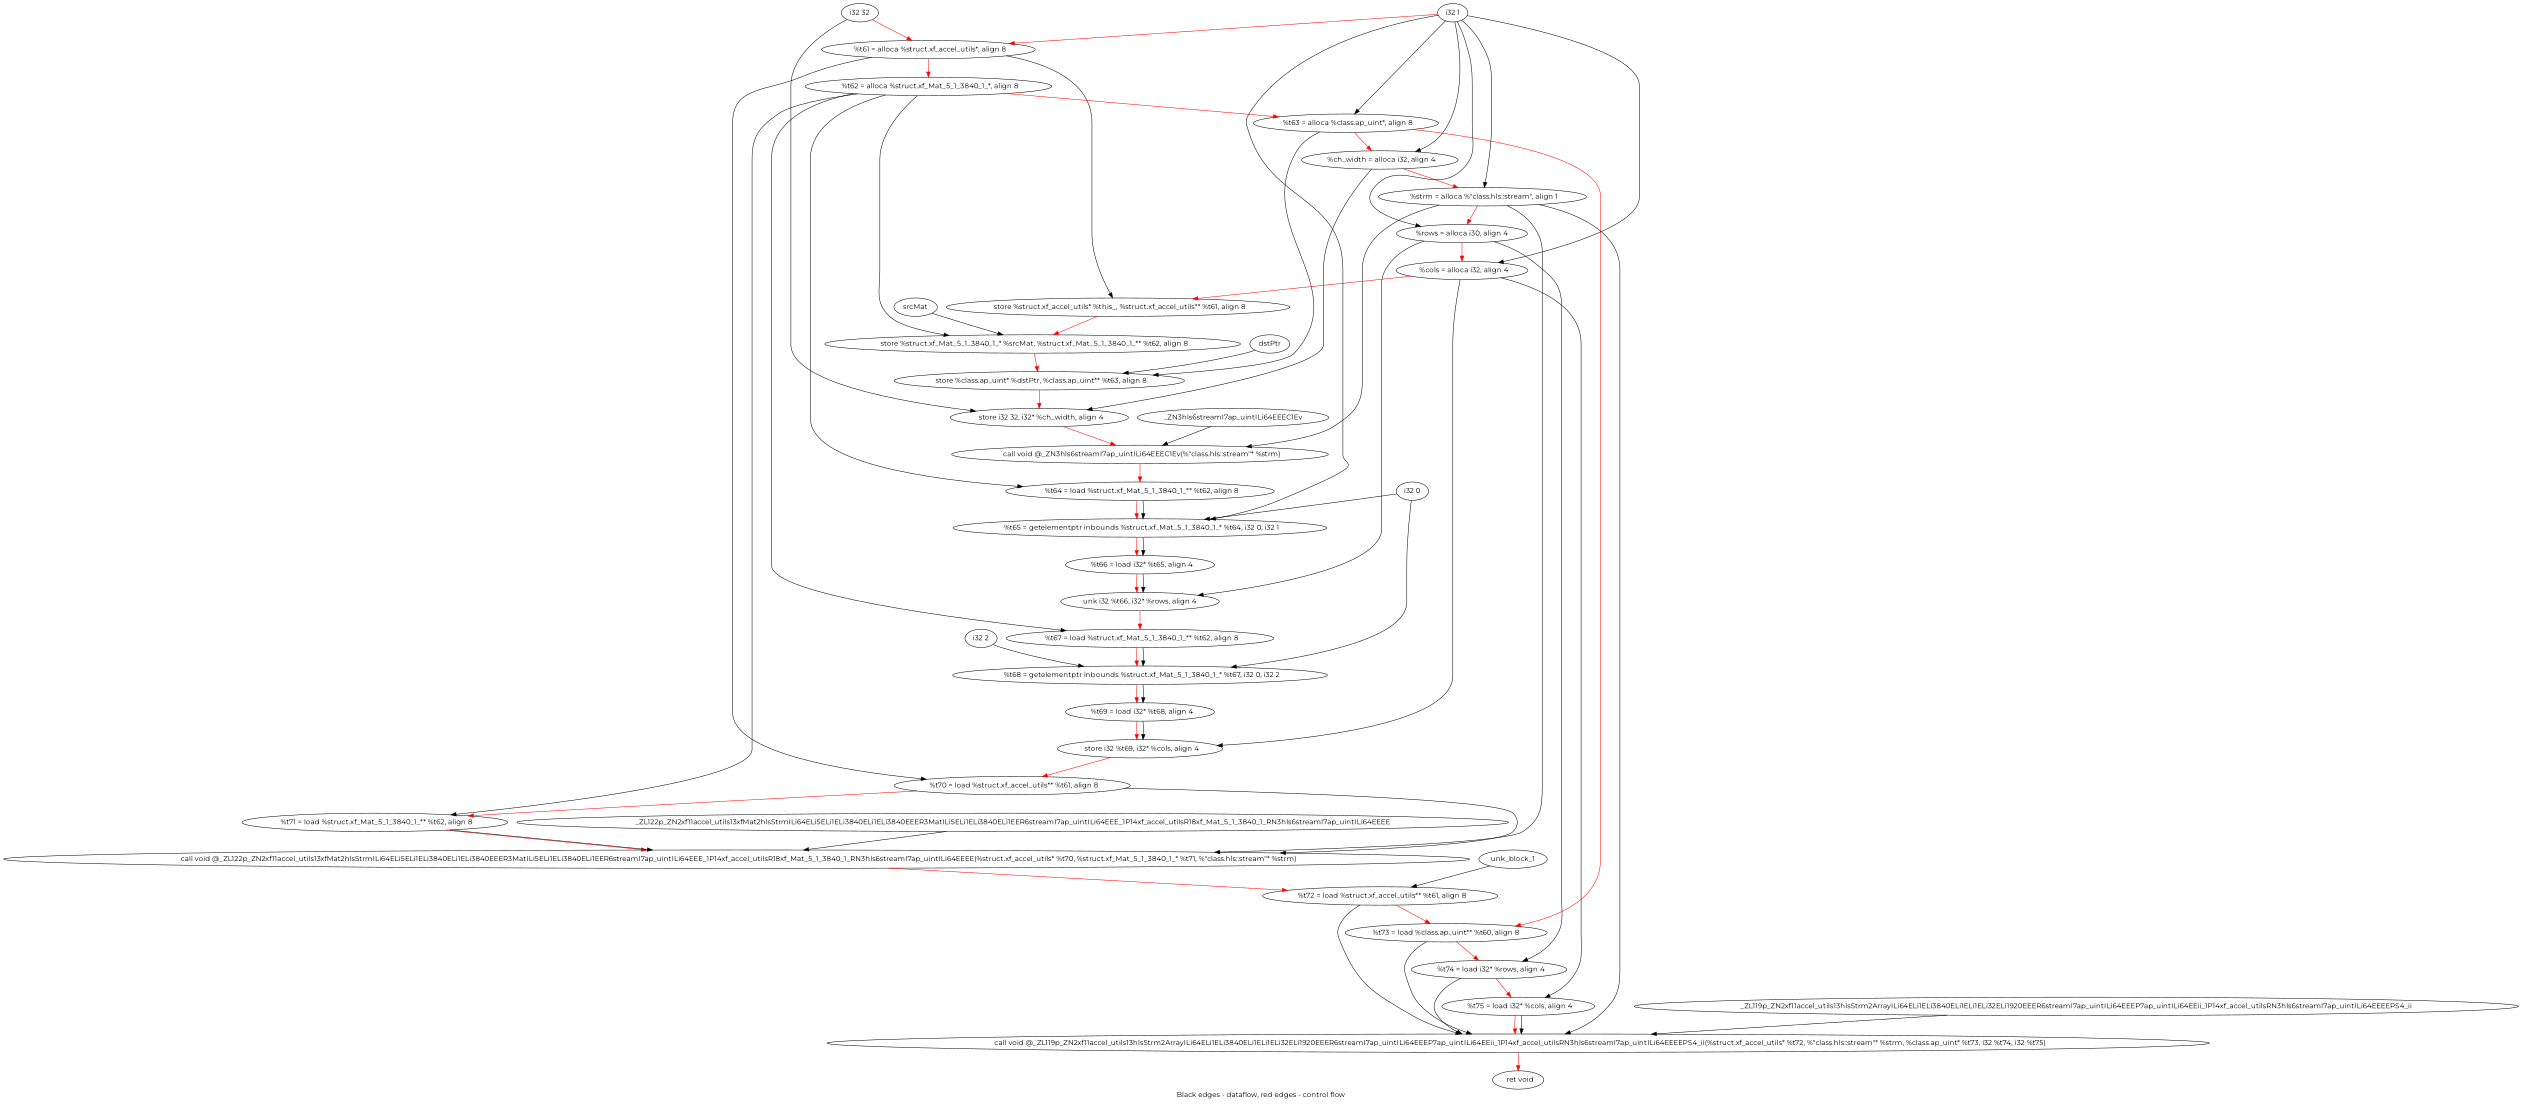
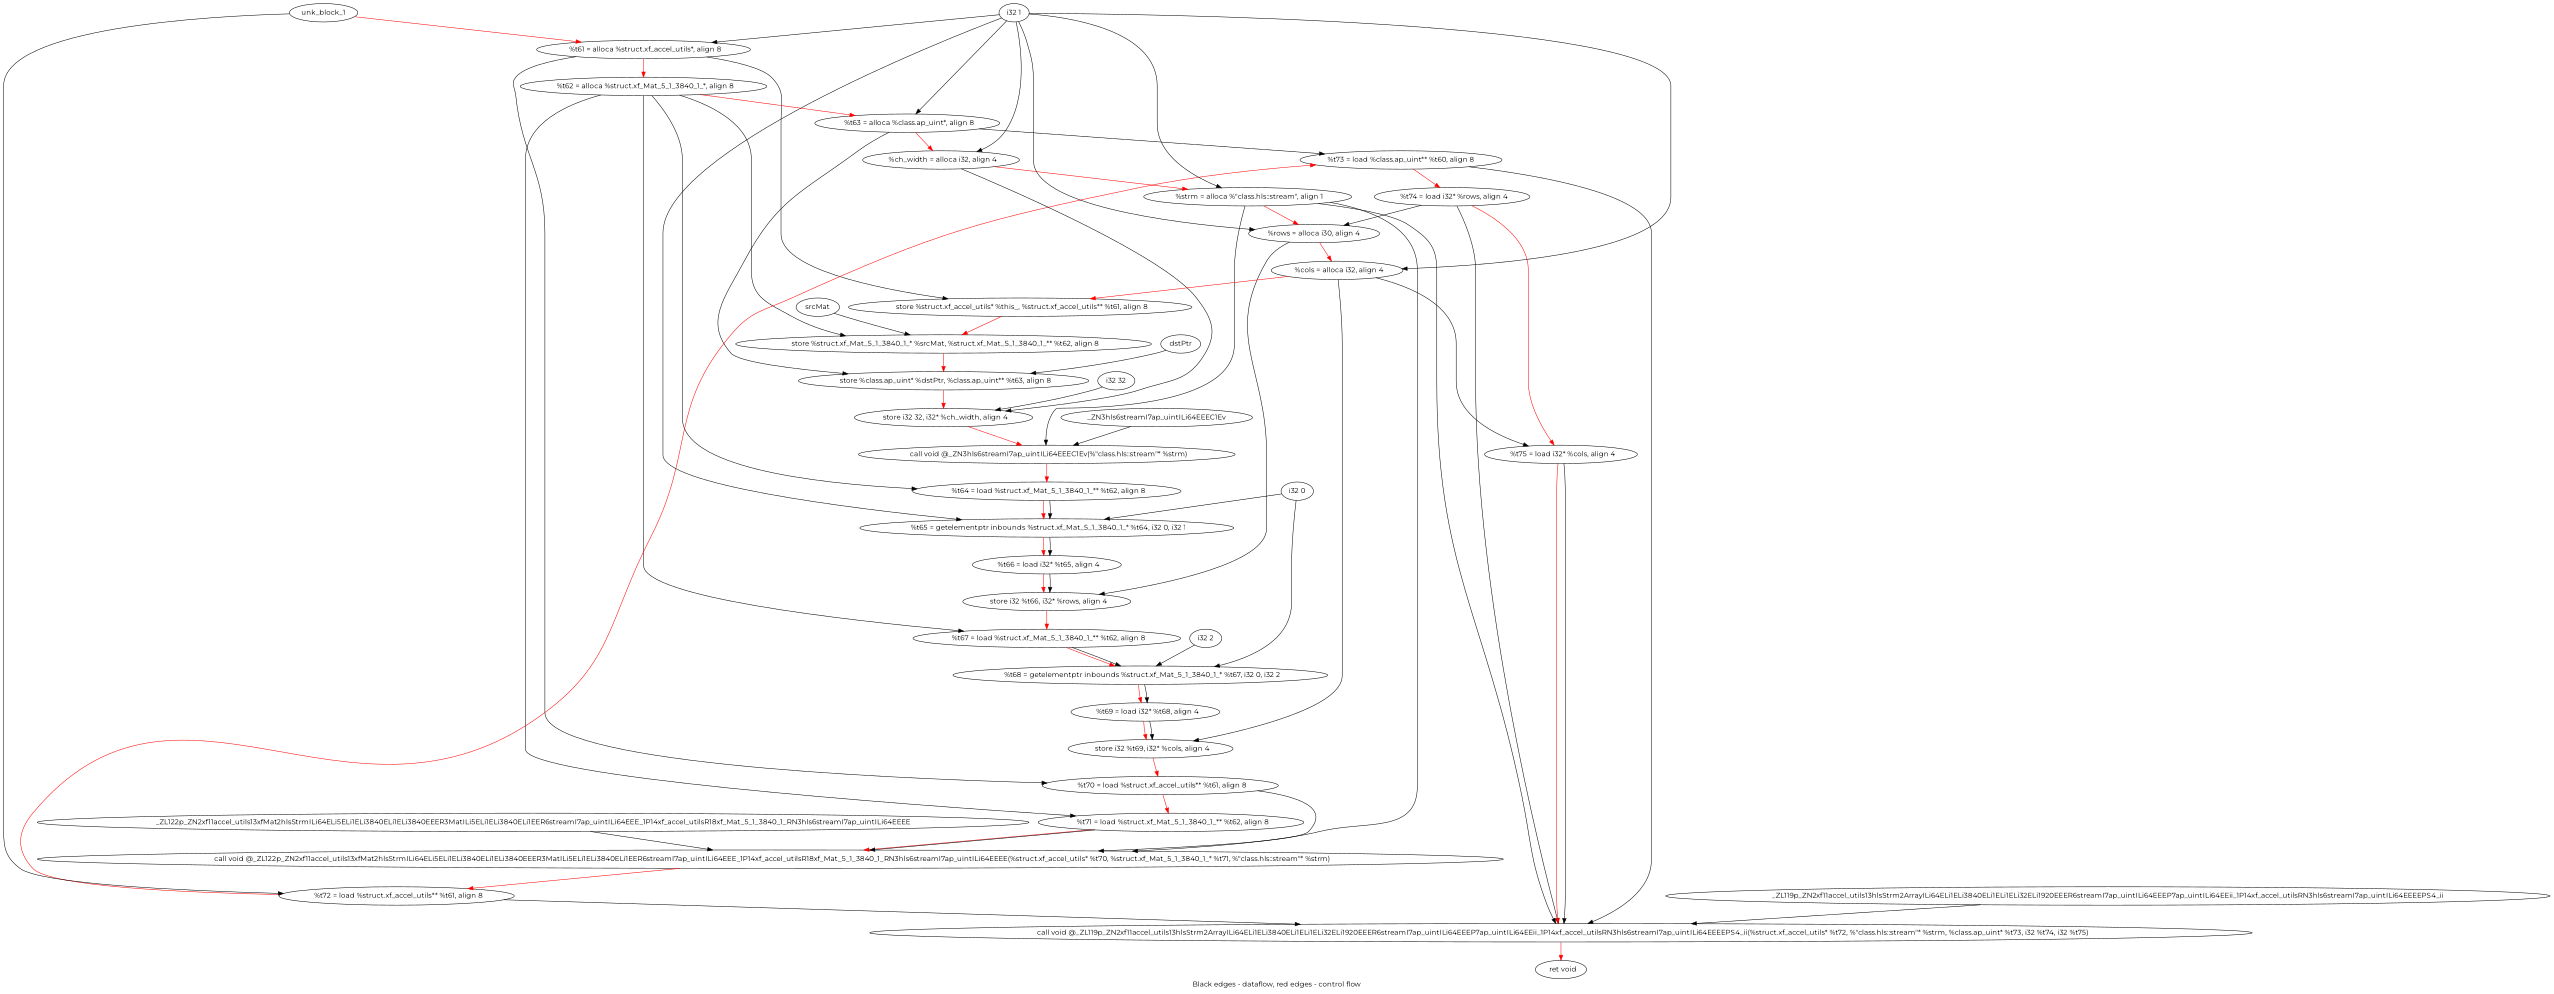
  digraph {
    compound=true
    fontname=Montserrat
    label="Black edges - dataflow, red edges - control flow"
    node [fontname=Montserrat]
    edge [fontname=Montserrat]
    n1 [label="  %t61 = alloca %struct.xf_accel_utils*, align 8"]
    n2 [label="  %t62 = alloca %struct.xf_Mat_5_1_3840_1_*, align 8"]
    n3 [label="  store %struct.xf_accel_utils* %this_, %struct.xf_accel_utils** %t61, align 8"]
    n4 [label="  %t70 = load %struct.xf_accel_utils** %t61, align 8"]
    n5 [label="  %t63 = alloca %class.ap_uint*, align 8"]
    n6 [label="  store %struct.xf_Mat_5_1_3840_1_* %srcMat, %struct.xf_Mat_5_1_3840_1_** %t62, align 8"]
    n7 [label="  %t64 = load %struct.xf_Mat_5_1_3840_1_** %t62, align 8"]
    n8 [label="  %t67 = load %struct.xf_Mat_5_1_3840_1_** %t62, align 8"]
    n9 [label="  %t71 = load %struct.xf_Mat_5_1_3840_1_** %t62, align 8"]
    n10 [label="  call void @_ZL122p_ZN2xf11accel_utils13xfMat2hlsStrmILi64ELi5ELi1ELi3840ELi1ELi3840EEER3MatILi5ELi1ELi3840ELi1EER6streamI7ap_uintILi64EEE_1P14xf_accel_utilsR18xf_Mat_5_1_3840_1_RN3hls6streamI7ap_uintILi64EEEE(%struct.xf_accel_utils* %t70, %struct.xf_Mat_5_1_3840_1_* %t71, %\"class.hls::stream\"* %strm)"]
    n11 [label="  %t72 = load %struct.xf_accel_utils** %t61, align 8"]
    n12 [label="%t73 = load %class.ap_uint** %t60, align 8"]
    n13 [label="  call void @_ZL119p_ZN2xf11accel_utils13hlsStrm2ArrayILi64ELi1ELi3840ELi1ELi1ELi32ELi1920EEER6streamI7ap_uintILi64EEEP7ap_uintILi64EEii_1P14xf_accel_utilsRN3hls6streamI7ap_uintILi64EEEEPS4_ii(%struct.xf_accel_utils* %t72, %\"class.hls::stream\"* %strm, %class.ap_uint* %t73, i32 %t74, i32 %t75)"]
    n14 [label="  %ch_width = alloca i32, align 4"]
    n15 [label="  store %class.ap_uint* %dstPtr, %class.ap_uint** %t63, align 8"]
    n16 [label="  %t65 = getelementptr inbounds %struct.xf_Mat_5_1_3840_1_* %t64, i32 0, i32 1"]
    n17 [label="  %t68 = getelementptr inbounds %struct.xf_Mat_5_1_3840_1_* %t67, i32 0, i32 2"]
    n18 [label="  %strm = alloca %\"class.hls::stream\", align 1"]
    n19 [label="  store i32 32, i32* %ch_width, align 4"]
    n20 [label="  %t74 = load i32* %rows, align 4"]
    n21 [label="%rows = alloca i30, align 4"]
    n22 [label="  call void @_ZN3hls6streamI7ap_uintILi64EEEC1Ev(%\"class.hls::stream\"* %strm)"]
    n23 [label="  %cols = alloca i32, align 4"]
-   n24 [label="unk i32 %t66, i32* %rows, align 4"]
+   n24 [label="  store i32 %t66, i32* %rows, align 4"]
    n25 [label="  ret void"]
    n26 [label="  store i32 %t69, i32* %cols, align 4"]
    n27 [label="  %t75 = load i32* %cols, align 4"]
    n28 [label="  %t66 = load i32* %t65, align 4"]
    n29 [label="  %t69 = load i32* %t68, align 4"]
    unk_block_1
    "i32 1"
    srcMat
    dstPtr
    "i32 32"
    _ZN3hls6streamI7ap_uintILi64EEEC1Ev
    "i32 0"
    "i32 2"
    _ZL122p_ZN2xf11accel_utils13xfMat2hlsStrmILi64ELi5ELi1ELi3840ELi1ELi3840EEER3MatILi5ELi1ELi3840ELi1EER6streamI7ap_uintILi64EEE_1P14xf_accel_utilsR18xf_Mat_5_1_3840_1_RN3hls6streamI7ap_uintILi64EEEE
    _ZL119p_ZN2xf11accel_utils13hlsStrm2ArrayILi64ELi1ELi3840ELi1ELi1ELi32ELi1920EEER6streamI7ap_uintILi64EEEP7ap_uintILi64EEii_1P14xf_accel_utilsRN3hls6streamI7ap_uintILi64EEEEPS4_ii
    n1 -> n2 [color=red weight=2]
    n1 -> n3
    n1 -> n4
    n2 -> n5 [color=red weight=2]
    n2 -> n6
    n2 -> n7
    n2 -> n8
    n2 -> n9
    n3 -> n6 [color=red weight=2]
    n4 -> n9 [color=red weight=2]
    n4 -> n10
-   n5 -> n12 [color=red]
+   n5 -> n12
    n5 -> n14 [color=red weight=2]
    n5 -> n15
    n6 -> n15 [color=red weight=2]
    n7 -> n16 [color=red weight=2]
    n7 -> n16
    n8 -> n17 [color=red weight=2]
    n8 -> n17
    n9 -> n10 [color=red weight=2]
    n9 -> n10
    n10 -> n11 [color=red weight=2]
    n11 -> n12 [color=red weight=2]
    n11 -> n13
    n12 -> n13
    n12 -> n20 [color=red weight=2]
    n13 -> n25 [color=red weight=2]
    n14 -> n18 [color=red weight=2]
    n14 -> n19
    n15 -> n19 [color=red weight=2]
    n16 -> n28 [color=red weight=2]
    n16 -> n28
    n17 -> n29 [color=red weight=2]
    n17 -> n29
    n18 -> n10
    n18 -> n13
    n18 -> n21 [color=red weight=2]
    n18 -> n22
    n19 -> n22 [color=red weight=2]
    n20 -> n13
    n20 -> n27 [color=red weight=2]
-   n21 -> n20
+   n20 -> n21
    n21 -> n23 [color=red weight=2]
    n21 -> n24
    n22 -> n7 [color=red weight=2]
    n23 -> n3 [color=red weight=2]
    n23 -> n26
    n23 -> n27
    n24 -> n8 [color=red weight=2]
    n26 -> n4 [color=red weight=2]
    n27 -> n13 [color=red weight=2]
    n27 -> n13
    n28 -> n24 [color=red weight=2]
    n28 -> n24
    n29 -> n26 [color=red weight=2]
    n29 -> n26
-   "i32 32" -> n1 [color=red]
+   unk_block_1 -> n1 [color=red]
    unk_block_1 -> n11
-   "i32 1" -> n1 [color=red]
+   "i32 1" -> n1
    "i32 1" -> n5
    "i32 1" -> n14
    "i32 1" -> n16
    "i32 1" -> n18
    "i32 1" -> n21
    "i32 1" -> n23
    srcMat -> n6
    dstPtr -> n15
    "i32 32" -> n19
    _ZN3hls6streamI7ap_uintILi64EEEC1Ev -> n22
    "i32 0" -> n16
    "i32 0" -> n17
    "i32 2" -> n17
    _ZL122p_ZN2xf11accel_utils13xfMat2hlsStrmILi64ELi5ELi1ELi3840ELi1ELi3840EEER3MatILi5ELi1ELi3840ELi1EER6streamI7ap_uintILi64EEE_1P14xf_accel_utilsR18xf_Mat_5_1_3840_1_RN3hls6streamI7ap_uintILi64EEEE -> n10
    _ZL119p_ZN2xf11accel_utils13hlsStrm2ArrayILi64ELi1ELi3840ELi1ELi1ELi32ELi1920EEER6streamI7ap_uintILi64EEEP7ap_uintILi64EEii_1P14xf_accel_utilsRN3hls6streamI7ap_uintILi64EEEEPS4_ii -> n13
  }
